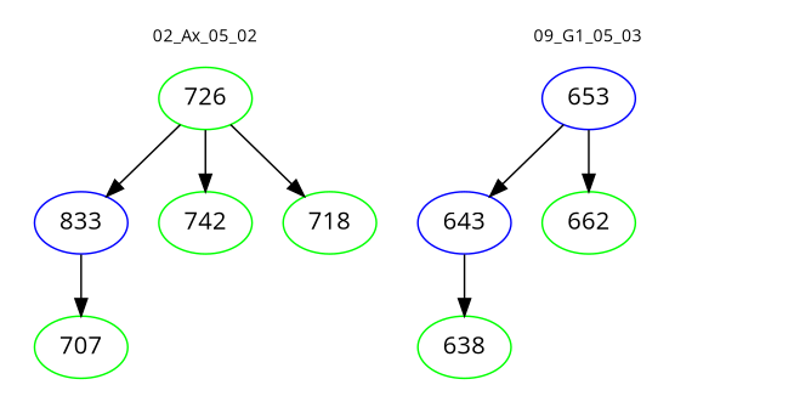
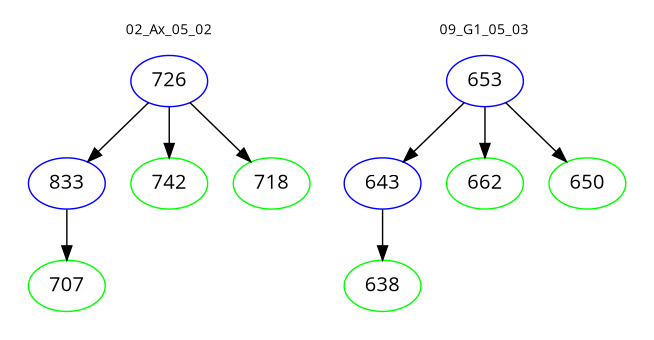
  digraph {
    fontname="Open Sans"
    node [color=green fontname="Open Sans"]
    edge [color=black fontname="Open Sans"]
-   n1 [label=726]
+   n1 [color=blue label=726]
    n2 [color=blue label=833]
    n3 [label=742]
    n4 [label=718]
    n5 [label=707]
    n6 [color=blue label=653]
    n7 [color=blue label=643]
    n8 [label=662]
+   n9 [label=650]
    n10 [label=638]
    subgraph cluster_1 {
      color=white
      fontsize=10
      label="02_Ax_05_02"
      n1
      n2
      n3
      n4
      n5
    }
    subgraph cluster_2 {
      color=white
      fontsize=10
      label="09_G1_05_03"
      n6
      n7
      n8
+     n9
      n10
    }
    n1 -> n2
    n1 -> n3
    n1 -> n4
    n2 -> n5
    n6 -> n7
    n6 -> n8
+   n6 -> n9
    n7 -> n10
  }
